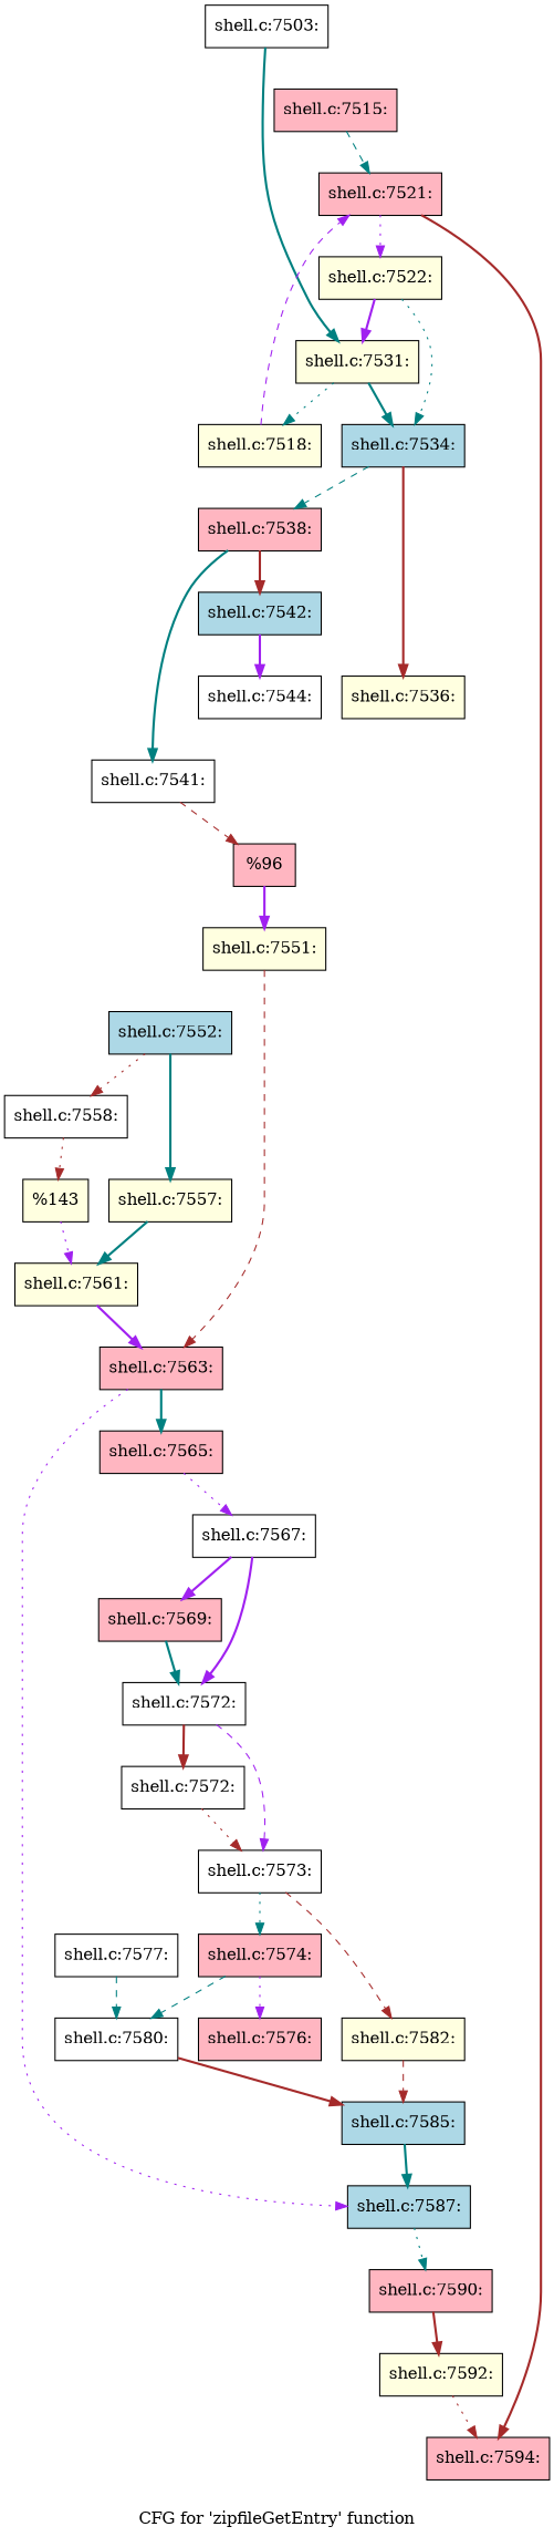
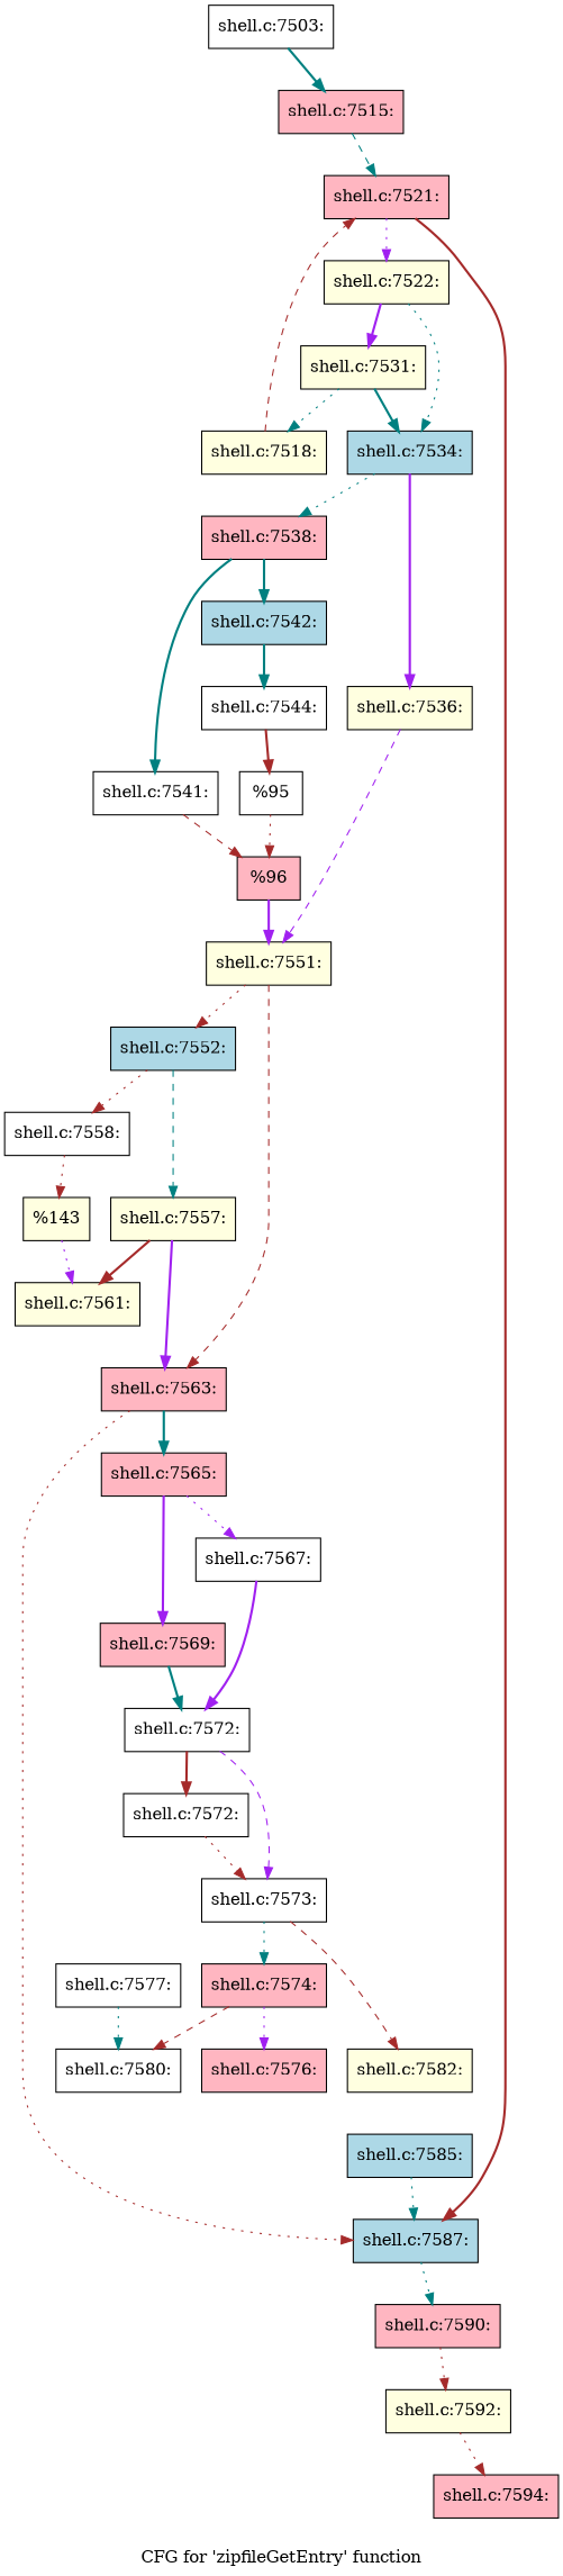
  digraph {
    label="CFG for 'zipfileGetEntry' function"
    node [fillcolor=white shape=record style=filled]
    edge [color=brown style=bold]
    n1 [label="{shell.c:7503:}"]
    n2 [fillcolor=lightpink label="{shell.c:7515:}"]
    n3 [fillcolor=lightpink label="{shell.c:7521:}"]
    n4 [fillcolor=lightyellow label="{shell.c:7518:}"]
    n5 [fillcolor=lightyellow label="{shell.c:7522:}"]
    n6 [fillcolor=lightpink label="{shell.c:7594:}"]
    n7 [fillcolor=lightyellow label="{shell.c:7531:}"]
    n8 [fillcolor=lightblue label="{shell.c:7534:}"]
    n9 [fillcolor=lightyellow label="{shell.c:7536:}"]
    n10 [fillcolor=lightpink label="{shell.c:7538:}"]
    n11 [fillcolor=lightyellow label="{shell.c:7551:}"]
    n12 [label="{shell.c:7541:}"]
    n13 [fillcolor=lightblue label="{shell.c:7542:}"]
    n14 [fillcolor=lightblue label="{shell.c:7552:}"]
    n15 [fillcolor=lightpink label="{shell.c:7563:}"]
    n16 [fillcolor=lightpink label="{%96}"]
    n17 [label="{shell.c:7544:}"]
    n18 [fillcolor=lightyellow label="{shell.c:7557:}"]
    n19 [label="{shell.c:7558:}"]
    n20 [fillcolor=lightpink label="{shell.c:7565:}"]
    n21 [fillcolor=lightblue label="{shell.c:7587:}"]
+   n22 [label="{%95}"]
    n23 [fillcolor=lightyellow label="{shell.c:7561:}"]
    n24 [fillcolor=lightyellow label="{%143}"]
    n25 [label="{shell.c:7567:}"]
    n26 [fillcolor=lightpink label="{shell.c:7569:}"]
    n27 [fillcolor=lightpink label="{shell.c:7590:}"]
    n28 [label="{shell.c:7572:}"]
    n29 [fillcolor=lightyellow label="{shell.c:7592:}"]
    n30 [label="{shell.c:7572:}"]
    n31 [label="{shell.c:7573:}"]
    n32 [fillcolor=lightpink label="{shell.c:7574:}"]
    n33 [fillcolor=lightyellow label="{shell.c:7582:}"]
    n34 [fillcolor=lightpink label="{shell.c:7576:}"]
    n35 [label="{shell.c:7580:}"]
    n36 [fillcolor=lightblue label="{shell.c:7585:}"]
    n37 [label="{shell.c:7577:}"]
-   n1 -> n7 [color=teal]
+   n1 -> n2 [color=teal]
    n2 -> n3 [color=teal style=dashed]
    n3 -> n5 [color=purple style=dotted]
-   n3 -> n6
-   n4 -> n3 [color=purple style=dashed]
+   n3 -> n21
+   n4 -> n3 [style=dashed]
    n5 -> n7 [color=purple]
    n5 -> n8 [color=teal style=dotted]
    n7 -> n4 [color=teal style=dotted]
    n7 -> n8 [color=teal]
-   n8 -> n9
-   n8 -> n10 [color=teal style=dashed]
+   n8 -> n9 [color=purple]
+   n8 -> n10 [color=teal style=dotted]
+   n9 -> n11 [color=purple style=dashed]
    n10 -> n12 [color=teal]
-   n10 -> n13
+   n10 -> n13 [color=teal]
+   n11 -> n14 [style=dotted]
    n11 -> n15 [style=dashed]
    n12 -> n16 [style=dashed]
-   n13 -> n17 [color=purple]
-   n14 -> n18 [color=teal]
+   n13 -> n17 [color=teal]
+   n14 -> n18 [color=teal style=dashed]
    n14 -> n19 [style=dotted]
    n15 -> n20 [color=teal]
-   n15 -> n21 [color=purple style=dotted]
+   n15 -> n21 [style=dotted]
    n16 -> n11 [color=purple]
-   n18 -> n23 [color=teal]
+   n17 -> n22
+   n18 -> n23
    n19 -> n24 [style=dotted]
    n20 -> n25 [color=purple style=dotted]
-   n25 -> n26 [color=purple]
+   n20 -> n26 [color=purple]
    n21 -> n27 [color=teal style=dotted]
-   n23 -> n15 [color=purple]
+   n22 -> n16 [style=dotted]
+   n18 -> n15 [color=purple]
    n24 -> n23 [color=purple style=dotted]
    n25 -> n28 [color=purple]
    n26 -> n28 [color=teal]
-   n27 -> n29
+   n27 -> n29 [style=dotted]
    n28 -> n30
    n28 -> n31 [color=purple style=dashed]
    n29 -> n6 [style=dotted]
    n30 -> n31 [style=dotted]
    n31 -> n32 [color=teal style=dotted]
    n31 -> n33 [style=dashed]
    n32 -> n34 [color=purple style=dotted]
-   n32 -> n35 [color=teal style=dashed]
-   n33 -> n36 [style=dashed]
-   n35 -> n36
-   n36 -> n21 [color=teal]
-   n37 -> n35 [color=teal style=dashed]
+   n32 -> n35 [style=dashed]
+   n36 -> n21 [color=teal style=dotted]
+   n37 -> n35 [color=teal style=dotted]
  }
